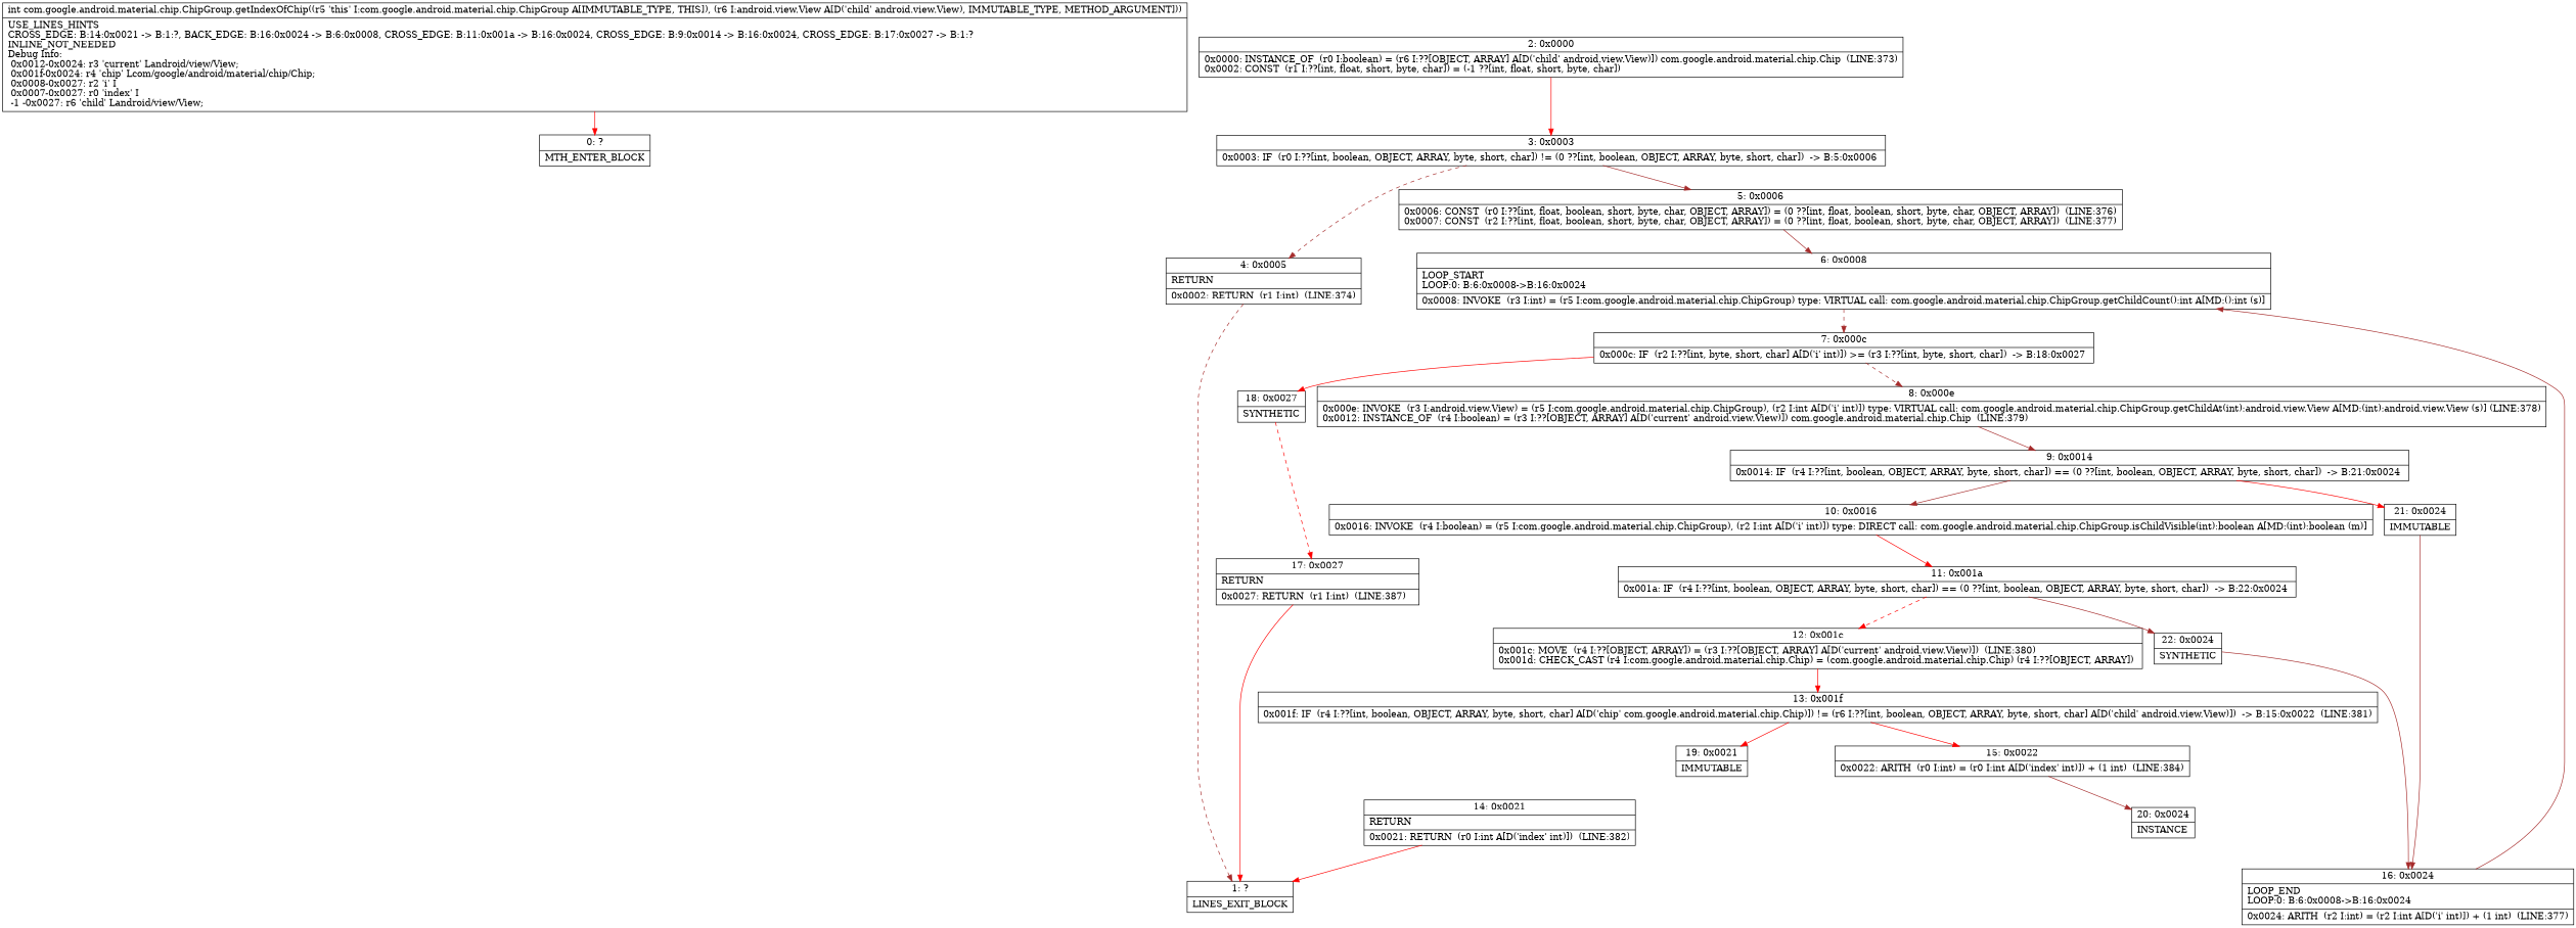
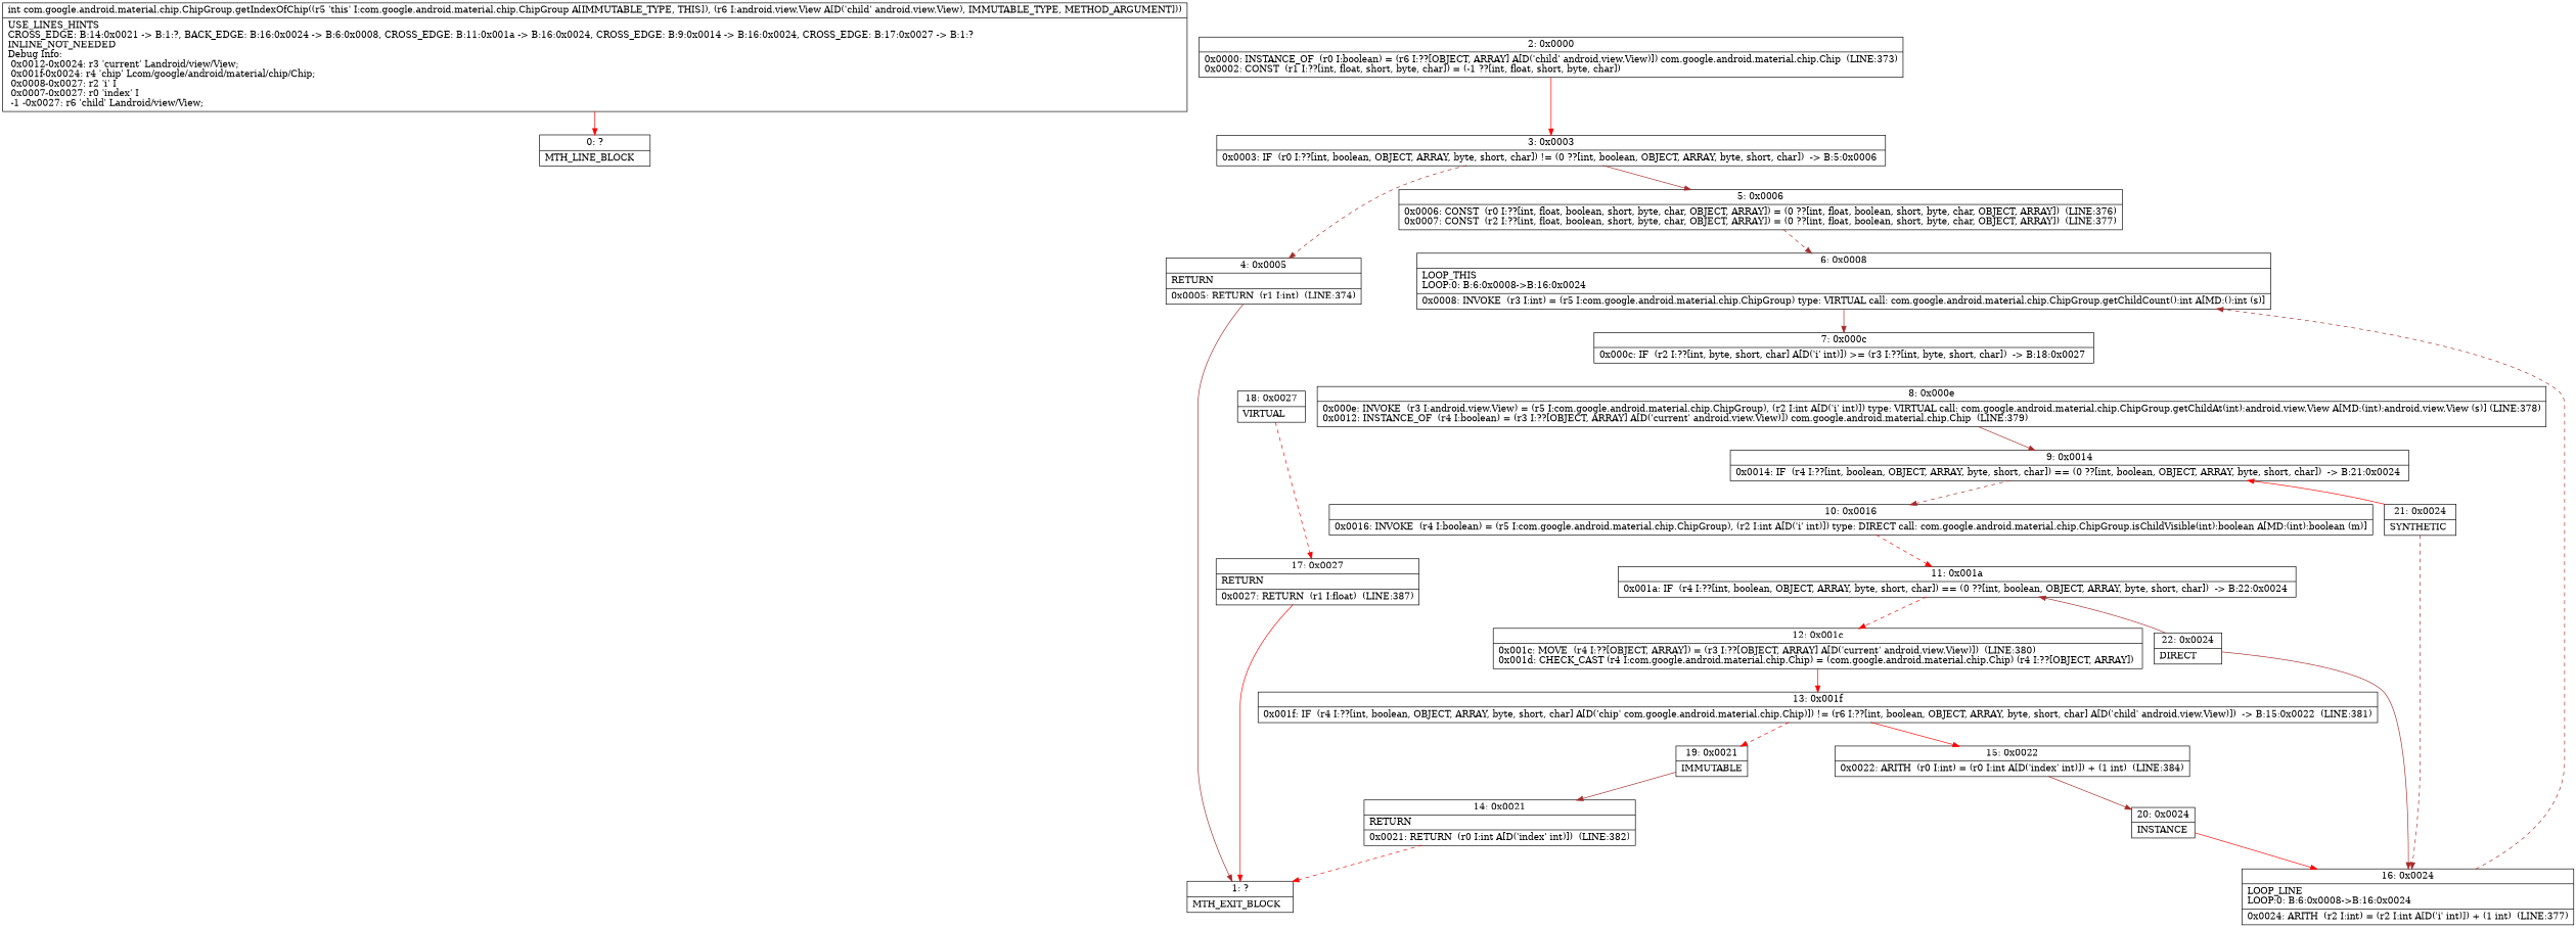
  digraph {
    node [shape=record]
    edge [color=brown]
-   n1 [label="{0\:\ ?|MTH_ENTER_BLOCK\l}"]
+   n1 [label="{0\:\ ?|MTH_LINE_BLOCK\l}"]
    n2 [label="{2\:\ 0x0000|0x0000: INSTANCE_OF  (r0 I:boolean) = (r6 I:??[OBJECT, ARRAY] A[D('child' android.view.View)]) com.google.android.material.chip.Chip  (LINE:373)\l0x0002: CONST  (r1 I:??[int, float, short, byte, char]) = (\-1 ??[int, float, short, byte, char]) \l}"]
    n3 [label="{3\:\ 0x0003|0x0003: IF  (r0 I:??[int, boolean, OBJECT, ARRAY, byte, short, char]) != (0 ??[int, boolean, OBJECT, ARRAY, byte, short, char])  \-\> B:5:0x0006 \l}"]
-   n4 [label="{4\:\ 0x0005|RETURN\l|0x0002: RETURN  (r1 I:int)  (LINE:374)\l}"]
+   n4 [label="{4\:\ 0x0005|RETURN\l|0x0005: RETURN  (r1 I:int)  (LINE:374)\l}"]
    n5 [label="{5\:\ 0x0006|0x0006: CONST  (r0 I:??[int, float, boolean, short, byte, char, OBJECT, ARRAY]) = (0 ??[int, float, boolean, short, byte, char, OBJECT, ARRAY])  (LINE:376)\l0x0007: CONST  (r2 I:??[int, float, boolean, short, byte, char, OBJECT, ARRAY]) = (0 ??[int, float, boolean, short, byte, char, OBJECT, ARRAY])  (LINE:377)\l}"]
-   n6 [label="{1\:\ ?|LINES_EXIT_BLOCK\l}"]
-   n7 [label="{6\:\ 0x0008|LOOP_START\lLOOP:0: B:6:0x0008\-\>B:16:0x0024\l|0x0008: INVOKE  (r3 I:int) = (r5 I:com.google.android.material.chip.ChipGroup) type: VIRTUAL call: com.google.android.material.chip.ChipGroup.getChildCount():int A[MD:():int (s)]\l}"]
+   n6 [label="{1\:\ ?|MTH_EXIT_BLOCK\l}"]
+   n7 [label="{6\:\ 0x0008|LOOP_THIS\lLOOP:0: B:6:0x0008\-\>B:16:0x0024\l|0x0008: INVOKE  (r3 I:int) = (r5 I:com.google.android.material.chip.ChipGroup) type: VIRTUAL call: com.google.android.material.chip.ChipGroup.getChildCount():int A[MD:():int (s)]\l}"]
    n8 [label="{7\:\ 0x000c|0x000c: IF  (r2 I:??[int, byte, short, char] A[D('i' int)]) \>= (r3 I:??[int, byte, short, char])  \-\> B:18:0x0027 \l}"]
    n9 [label="{8\:\ 0x000e|0x000e: INVOKE  (r3 I:android.view.View) = (r5 I:com.google.android.material.chip.ChipGroup), (r2 I:int A[D('i' int)]) type: VIRTUAL call: com.google.android.material.chip.ChipGroup.getChildAt(int):android.view.View A[MD:(int):android.view.View (s)] (LINE:378)\l0x0012: INSTANCE_OF  (r4 I:boolean) = (r3 I:??[OBJECT, ARRAY] A[D('current' android.view.View)]) com.google.android.material.chip.Chip  (LINE:379)\l}"]
-   n10 [label="{18\:\ 0x0027|SYNTHETIC\l}"]
+   n10 [label="{18\:\ 0x0027|VIRTUAL\l}"]
    n11 [label="{9\:\ 0x0014|0x0014: IF  (r4 I:??[int, boolean, OBJECT, ARRAY, byte, short, char]) == (0 ??[int, boolean, OBJECT, ARRAY, byte, short, char])  \-\> B:21:0x0024 \l}"]
-   n12 [label="{17\:\ 0x0027|RETURN\l|0x0027: RETURN  (r1 I:int)  (LINE:387)\l}"]
+   n12 [label="{17\:\ 0x0027|RETURN\l|0x0027: RETURN  (r1 I:float)  (LINE:387)\l}"]
    n13 [label="{10\:\ 0x0016|0x0016: INVOKE  (r4 I:boolean) = (r5 I:com.google.android.material.chip.ChipGroup), (r2 I:int A[D('i' int)]) type: DIRECT call: com.google.android.material.chip.ChipGroup.isChildVisible(int):boolean A[MD:(int):boolean (m)]\l}"]
-   n14 [label="{21\:\ 0x0024|IMMUTABLE\l}"]
+   n14 [label="{21\:\ 0x0024|SYNTHETIC\l}"]
    n15 [label="{11\:\ 0x001a|0x001a: IF  (r4 I:??[int, boolean, OBJECT, ARRAY, byte, short, char]) == (0 ??[int, boolean, OBJECT, ARRAY, byte, short, char])  \-\> B:22:0x0024 \l}"]
-   n16 [label="{16\:\ 0x0024|LOOP_END\lLOOP:0: B:6:0x0008\-\>B:16:0x0024\l|0x0024: ARITH  (r2 I:int) = (r2 I:int A[D('i' int)]) + (1 int)  (LINE:377)\l}"]
+   n16 [label="{16\:\ 0x0024|LOOP_LINE\lLOOP:0: B:6:0x0008\-\>B:16:0x0024\l|0x0024: ARITH  (r2 I:int) = (r2 I:int A[D('i' int)]) + (1 int)  (LINE:377)\l}"]
    n17 [label="{12\:\ 0x001c|0x001c: MOVE  (r4 I:??[OBJECT, ARRAY]) = (r3 I:??[OBJECT, ARRAY] A[D('current' android.view.View)])  (LINE:380)\l0x001d: CHECK_CAST (r4 I:com.google.android.material.chip.Chip) = (com.google.android.material.chip.Chip) (r4 I:??[OBJECT, ARRAY]) \l}"]
-   n18 [label="{22\:\ 0x0024|SYNTHETIC\l}"]
+   n18 [label="{22\:\ 0x0024|DIRECT\l}"]
    n19 [label="{13\:\ 0x001f|0x001f: IF  (r4 I:??[int, boolean, OBJECT, ARRAY, byte, short, char] A[D('chip' com.google.android.material.chip.Chip)]) != (r6 I:??[int, boolean, OBJECT, ARRAY, byte, short, char] A[D('child' android.view.View)])  \-\> B:15:0x0022  (LINE:381)\l}"]
    n20 [label="{15\:\ 0x0022|0x0022: ARITH  (r0 I:int) = (r0 I:int A[D('index' int)]) + (1 int)  (LINE:384)\l}"]
    n21 [label="{19\:\ 0x0021|IMMUTABLE\l}"]
    n22 [label="{20\:\ 0x0024|INSTANCE\l}"]
    n23 [label="{14\:\ 0x0021|RETURN\l|0x0021: RETURN  (r0 I:int A[D('index' int)])  (LINE:382)\l}"]
    n24 [label="{int com.google.android.material.chip.ChipGroup.getIndexOfChip((r5 'this' I:com.google.android.material.chip.ChipGroup A[IMMUTABLE_TYPE, THIS]), (r6 I:android.view.View A[D('child' android.view.View), IMMUTABLE_TYPE, METHOD_ARGUMENT]))  | USE_LINES_HINTS\lCROSS_EDGE: B:14:0x0021 \-\> B:1:?, BACK_EDGE: B:16:0x0024 \-\> B:6:0x0008, CROSS_EDGE: B:11:0x001a \-\> B:16:0x0024, CROSS_EDGE: B:9:0x0014 \-\> B:16:0x0024, CROSS_EDGE: B:17:0x0027 \-\> B:1:?\lINLINE_NOT_NEEDED\lDebug Info:\l  0x0012\-0x0024: r3 'current' Landroid\/view\/View;\l  0x001f\-0x0024: r4 'chip' Lcom\/google\/android\/material\/chip\/Chip;\l  0x0008\-0x0027: r2 'i' I\l  0x0007\-0x0027: r0 'index' I\l  \-1 \-0x0027: r6 'child' Landroid\/view\/View;\l}"]
    n2 -> n3 [color=red]
    n3 -> n4 [style=dashed]
    n3 -> n5
-   n4 -> n6 [style=dashed]
-   n5 -> n7
-   n7 -> n8 [style=dashed]
-   n8 -> n9 [style=dashed]
-   n8 -> n10 [color=red]
+   n4 -> n6
+   n5 -> n7 [style=dashed]
+   n7 -> n8
    n9 -> n11
    n10 -> n12 [color=red style=dashed]
-   n11 -> n13 [style=solid]
-   n11 -> n14 [color=red]
+   n11 -> n13 [style=dashed]
+   n14 -> n11 [color=red]
    n12 -> n6 [color=red]
-   n13 -> n15 [color=red]
-   n14 -> n16
+   n13 -> n15 [color=red style=dashed]
+   n14 -> n16 [style=dashed]
    n15 -> n17 [color=red style=dashed]
-   n15 -> n18
-   n16 -> n7
+   n18 -> n15
+   n16 -> n7 [style=dashed]
    n17 -> n19 [color=red]
    n18 -> n16
    n19 -> n20 [color=red]
-   n19 -> n21 [color=red style=solid]
+   n19 -> n21 [color=red style=dashed]
    n20 -> n22
-   n23 -> n6 [color=red]
+   n21 -> n23
+   n22 -> n16 [color=red]
+   n23 -> n6 [color=red style=dashed]
    n24 -> n1 [color=red]
  }
